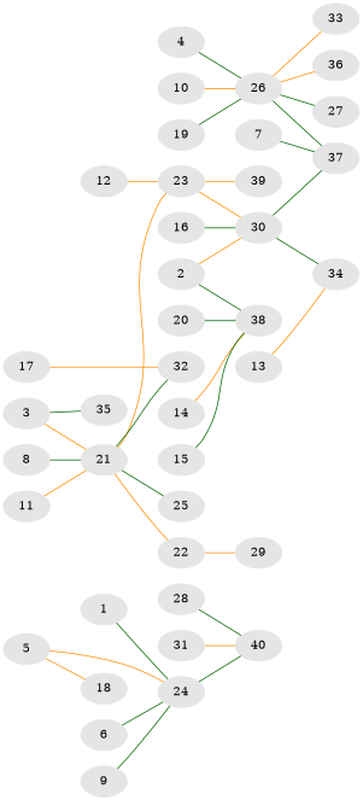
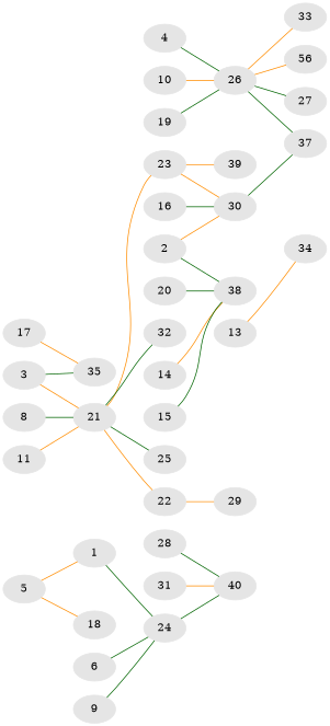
  graph {
    rankdir=LR
    node [color=gray90 style=filled]
    edge [color=darkgreen weight=1.0]
    1
    24
    40
    30
    37
    34
    2
    38
    3
    21
    35
    23
    22
    25
    32
    4
    26
    27
    33
-   36
+   36 [label=56]
    5
    18
    6
-   7
    8
    9
    10
    11
-   12
    39
    13
    14
    15
    16
    17
    19
    20
    29
    28
    31
    1 -- 24
    24 -- 40
    30 -- 37
-   30 -- 34
    2 -- 30 [color=darkorange]
    2 -- 38
    3 -- 21 [color=darkorange]
    3 -- 35
    21 -- 23 [color=darkorange]
    21 -- 22 [color=darkorange]
    21 -- 25
    21 -- 32
    23 -- 30 [color=darkorange]
    23 -- 39 [color=darkorange]
    22 -- 29 [color=darkorange]
    4 -- 26
    26 -- 37
    26 -- 27
    26 -- 33 [color=darkorange]
    26 -- 36 [color=darkorange]
-   5 -- 24 [color=darkorange]
+   5 -- 1 [color=darkorange]
    5 -- 18 [color=darkorange]
    6 -- 24
-   7 -- 37
    8 -- 21
    9 -- 24
    10 -- 26 [color=darkorange]
    11 -- 21 [color=darkorange]
-   12 -- 23 [color=darkorange]
    13 -- 34 [color=darkorange]
    14 -- 38 [color=darkorange]
    15 -- 38
    16 -- 30
-   17 -- 32 [color=darkorange]
+   17 -- 35 [color=darkorange]
    19 -- 26
    20 -- 38
    28 -- 40
    31 -- 40 [color=darkorange]
  }
